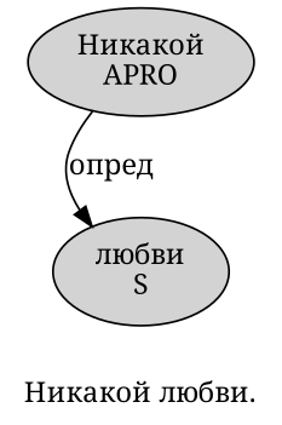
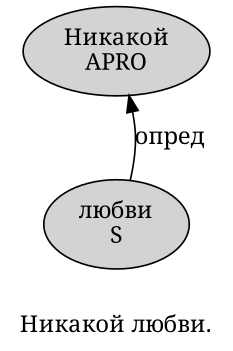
  digraph {
    label="Никакой любви."
    fontname="Noto Serif"
    node [fillcolor=lightgray penwidth=1 shape=ellipse style=filled fontname="Noto Serif"]
    n1 [label="Никакой\nAPRO"]
    n2 [label="любви\nS"]
-   n1 -> n2 [label="опред" fontname="Noto Serif"]
+   n2 -> n1 [label="опред" fontname="Noto Serif"]
  }
